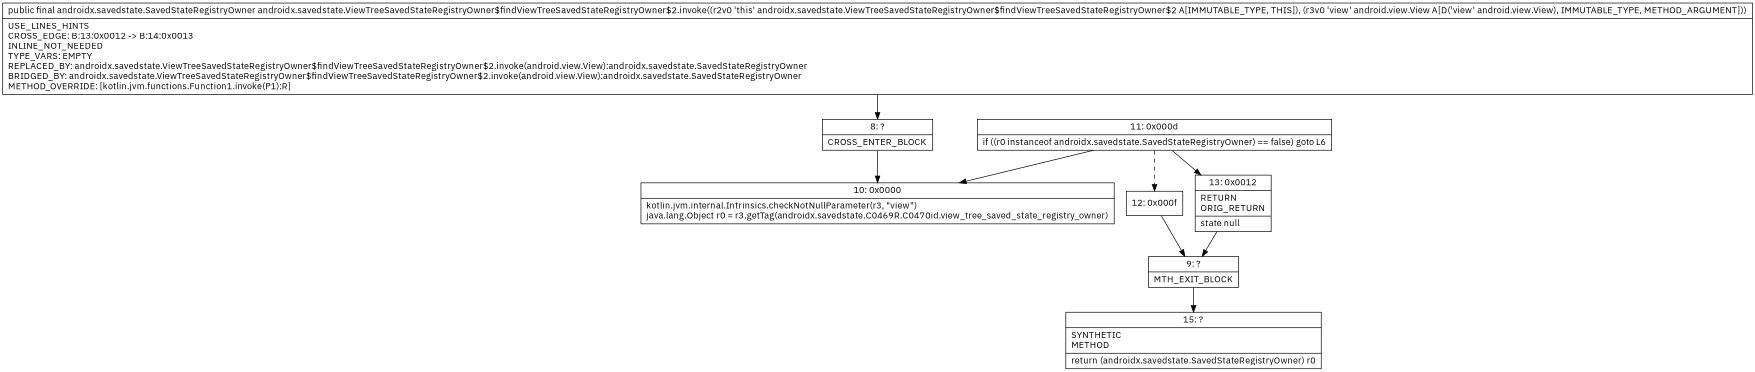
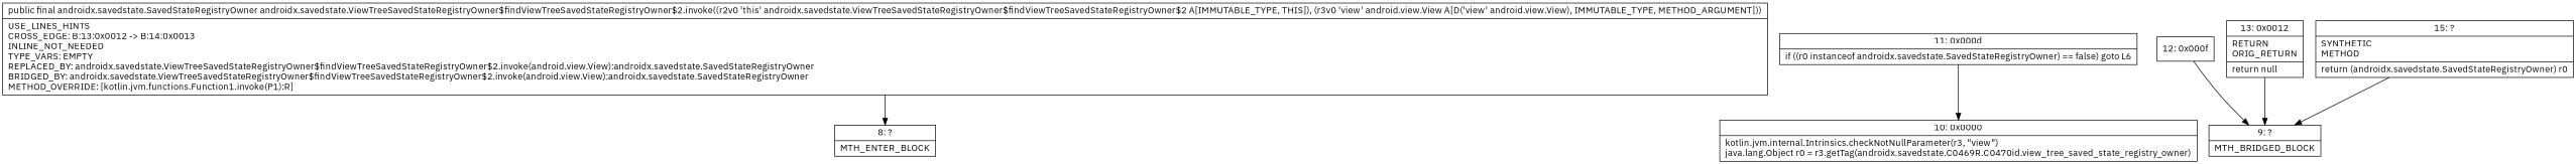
  digraph {
    fontname="IBM Plex Sans"
    node [fontname="IBM Plex Sans" shape=record]
    edge [fontname="IBM Plex Sans"]
-   n1 [label="{8\:\ ?|CROSS_ENTER_BLOCK\l}"]
+   n1 [label="{8\:\ ?|MTH_ENTER_BLOCK\l}"]
    n2 [label="{10\:\ 0x0000|kotlin.jvm.internal.Intrinsics.checkNotNullParameter(r3, \"view\")\ljava.lang.Object r0 = r3.getTag(androidx.savedstate.C0469R.C0470id.view_tree_saved_state_registry_owner)\l}"]
    n3 [label="{11\:\ 0x000d|if ((r0 instanceof androidx.savedstate.SavedStateRegistryOwner) == false) goto L6\l}"]
    n4 [label="{12\:\ 0x000f}"]
-   n5 [label="{13\:\ 0x0012|RETURN\lORIG_RETURN\l|state null\l}"]
-   n6 [label="{9\:\ ?|MTH_EXIT_BLOCK\l}"]
+   n5 [label="{13\:\ 0x0012|RETURN\lORIG_RETURN\l|return null\l}"]
+   n6 [label="{9\:\ ?|MTH_BRIDGED_BLOCK\l}"]
    n7 [label="{15\:\ ?|SYNTHETIC\lMETHOD\l|return (androidx.savedstate.SavedStateRegistryOwner) r0\l}"]
    n8 [label="{public final androidx.savedstate.SavedStateRegistryOwner androidx.savedstate.ViewTreeSavedStateRegistryOwner$findViewTreeSavedStateRegistryOwner$2.invoke((r2v0 'this' androidx.savedstate.ViewTreeSavedStateRegistryOwner$findViewTreeSavedStateRegistryOwner$2 A[IMMUTABLE_TYPE, THIS]), (r3v0 'view' android.view.View A[D('view' android.view.View), IMMUTABLE_TYPE, METHOD_ARGUMENT]))  | USE_LINES_HINTS\lCROSS_EDGE: B:13:0x0012 \-\> B:14:0x0013\lINLINE_NOT_NEEDED\lTYPE_VARS: EMPTY\lREPLACED_BY: androidx.savedstate.ViewTreeSavedStateRegistryOwner$findViewTreeSavedStateRegistryOwner$2.invoke(android.view.View):androidx.savedstate.SavedStateRegistryOwner\lBRIDGED_BY: androidx.savedstate.ViewTreeSavedStateRegistryOwner$findViewTreeSavedStateRegistryOwner$2.invoke(android.view.View):androidx.savedstate.SavedStateRegistryOwner\lMETHOD_OVERRIDE: [kotlin.jvm.functions.Function1.invoke(P1):R]\l}"]
-   n1 -> n2
    n3 -> n2
-   n3 -> n4 [style=dashed]
-   n3 -> n5
    n4 -> n6
    n5 -> n6
-   n6 -> n7
+   n7 -> n6
    n8 -> n1
  }
